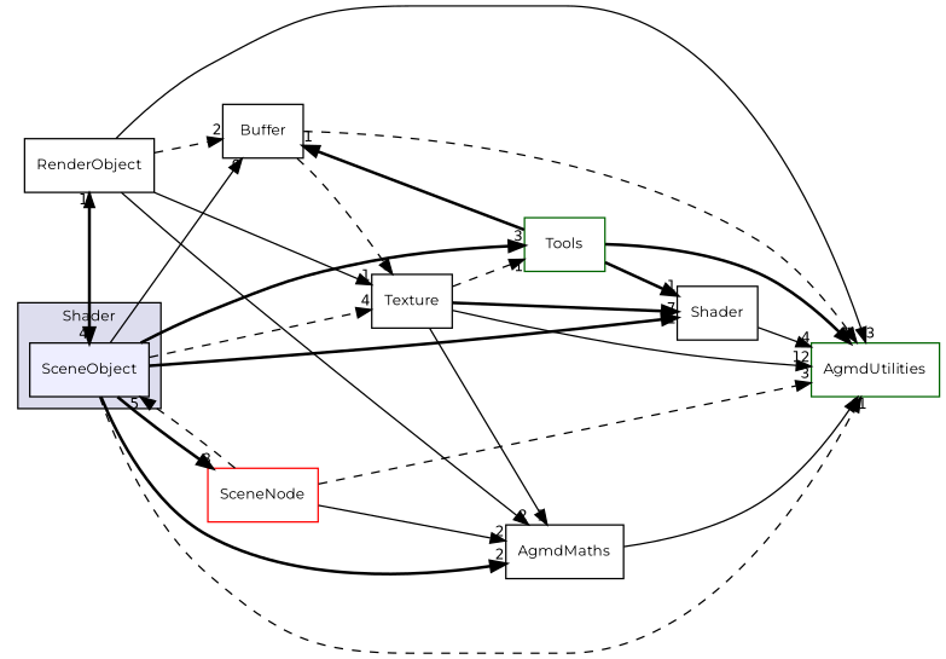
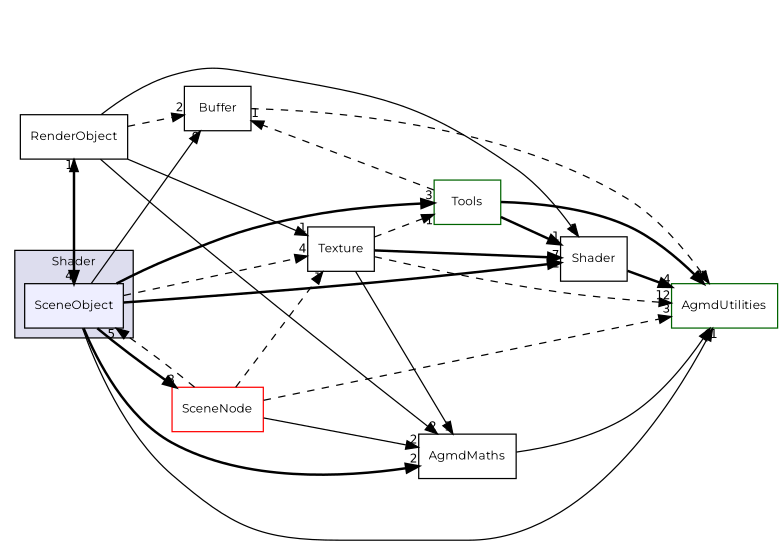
  digraph {
    compound=true
    fontname=Montserrat
    rankdir=LR
    node [color=black fontname=Montserrat fontsize=10 shape=box]
    edge [fontname=Montserrat headlabel=1 labeldistance=1.5 labelfontname=Helvetica labelfontsize=10 style=bold]
    n1 [fillcolor="#eeeeff" label=SceneObject pencolor=black style=filled]
    n2 [label=Shader]
    n3 [label=Buffer]
    n4 [color=darkgreen fillcolor=white label=AgmdUtilities style=filled]
    n5 [label=RenderObject]
    n6 [color=darkgreen label=Tools]
    n7 [label=AgmdMaths]
    n8 [color=red label=SceneNode]
    n9 [label=Texture]
    subgraph cluster_1 {
      bgcolor="#ddddee"
      fontsize=10
      label=Shader
      pencolor=black
      n1
    }
    n1 -> n2 [headlabel=7]
    n1 -> n3 [headlabel=9 style=solid]
-   n1 -> n4 [headlabel=6 style=dashed]
+   n1 -> n4 [headlabel=6 style=solid]
    n1 -> n5 [style=dashed]
    n1 -> n6 [headlabel=3]
    n1 -> n7 [headlabel=2]
    n1 -> n8 [headlabel=3]
    n1 -> n9 [headlabel=4 style=dashed]
-   n2 -> n4 [headlabel=4 style=solid]
+   n2 -> n4 [headlabel=4]
    n3 -> n4 [headlabel=5 style=dashed]
-   n3 -> n9 [style=dashed]
+   n8 -> n9 [style=dashed]
    n5 -> n1 [headlabel=4]
    n5 -> n3 [headlabel=2 style=dashed]
-   n5 -> n4 [headlabel=3 style=solid]
+   n5 -> n2 [headlabel=3 style=solid]
    n5 -> n7 [headlabel=2 style=solid]
    n5 -> n9 [style=solid]
    n6 -> n2
-   n6 -> n3
+   n6 -> n3 [style=dashed]
    n6 -> n4 [headlabel=2]
    n7 -> n4 [style=solid]
    n8 -> n1 [headlabel=5 style=dashed]
    n8 -> n4 [headlabel=3 style=dashed]
    n8 -> n7 [headlabel=2 style=solid]
    n9 -> n2
-   n9 -> n4 [headlabel=12 style=solid]
+   n9 -> n4 [headlabel=12 style=dashed]
    n9 -> n6 [style=dashed]
    n9 -> n7 [style=solid]
  }
